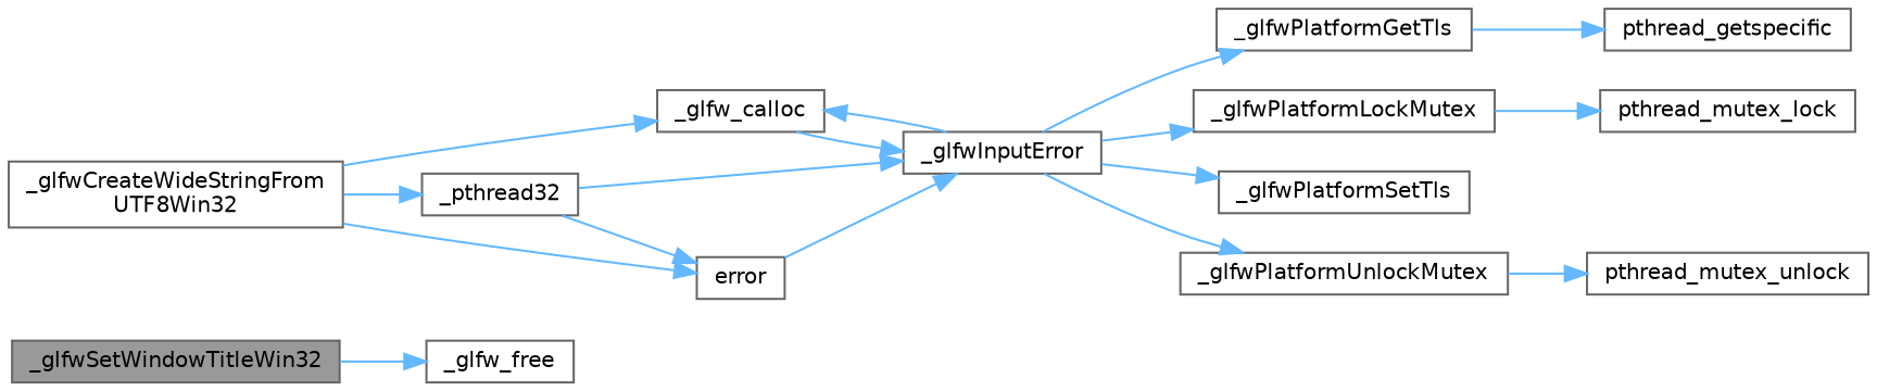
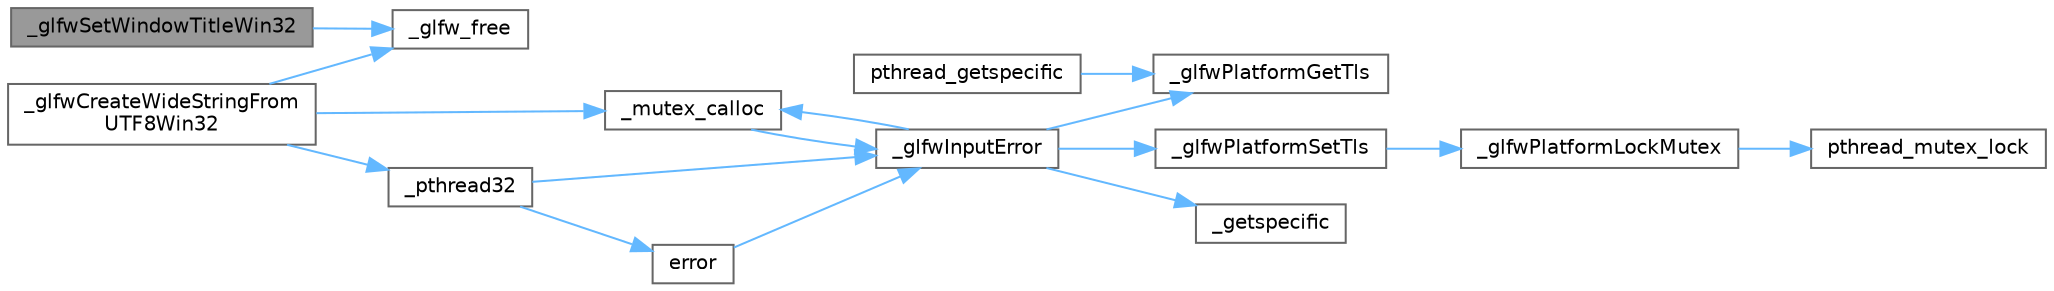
  digraph {
    rankdir=LR
    node [color=grey40 fillcolor=white fontname=Helvetica fontsize=10 shape=box style=filled]
    edge [color=steelblue1 fontname=Helvetica fontsize=10 labelfontname=Helvetica labelfontsize=10 style=solid]
    n1 [color=gray40 fillcolor=grey60 fontcolor=black height=0.2 label=_glfwSetWindowTitleWin32 width=0.4]
    n2 [height=0.2 label=_glfw_free width=0.4]
    n3 [height=0.2 label="_glfwCreateWideStringFrom\lUTF8Win32" width=0.4]
-   n4 [height=0.2 label=_glfw_calloc width=0.4]
+   n4 [height=0.2 label=_mutex_calloc width=0.4]
    n5 [height=0.2 label=_pthread32 width=0.4]
    n6 [height=0.2 label=_glfwInputError width=0.4]
    n7 [height=0.2 label=error width=0.4]
    n8 [height=0.2 label=_glfwPlatformGetTls width=0.4]
    n9 [height=0.2 label=_glfwPlatformLockMutex width=0.4]
    n10 [height=0.2 label=_glfwPlatformSetTls width=0.4]
-   n11 [height=0.2 label=_glfwPlatformUnlockMutex width=0.4]
+   n11 [height=0.2 label=_getspecific width=0.4]
    n12 [height=0.2 label=pthread_getspecific width=0.4]
    n13 [height=0.2 label=pthread_mutex_lock width=0.4]
-   n14 [height=0.2 label=pthread_mutex_unlock width=0.4]
    n1 -> n2
-   n3 -> n7
+   n3 -> n2
    n3 -> n4
    n3 -> n5
    n4 -> n6
    n5 -> n6
    n5 -> n7
    n6 -> n4
    n6 -> n8
-   n6 -> n9
+   n10 -> n9
    n6 -> n10
    n6 -> n11
    n7 -> n6
-   n8 -> n12
+   n12 -> n8
    n9 -> n13
-   n11 -> n14
  }
